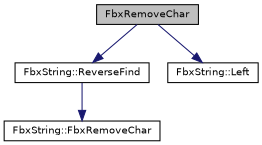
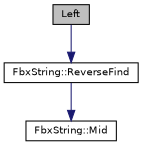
  digraph {
    rankdir=TB
    node [color=black fillcolor=white fontname=Helvetica fontsize=10 shape=record style=filled]
    edge [color=midnightblue fontname=Helvetica fontsize=10 labelfontname=Helvetica labelfontsize=10 style=solid]
-   n1 [fillcolor=grey75 fontcolor=black height=0.2 label=FbxRemoveChar width=0.4]
+   n1 [fillcolor=grey75 fontcolor=black height=0.2 label=Left width=0.4]
    n2 [height=0.2 label="FbxString::ReverseFind" width=0.4]
-   n3 [height=0.2 label="FbxString::Left" width=0.4]
-   n4 [height=0.2 label="FbxString::FbxRemoveChar" width=0.4]
+   n4 [height=0.2 label="FbxString::Mid" width=0.4]
    n1 -> n2
-   n1 -> n3
    n2 -> n4
  }
